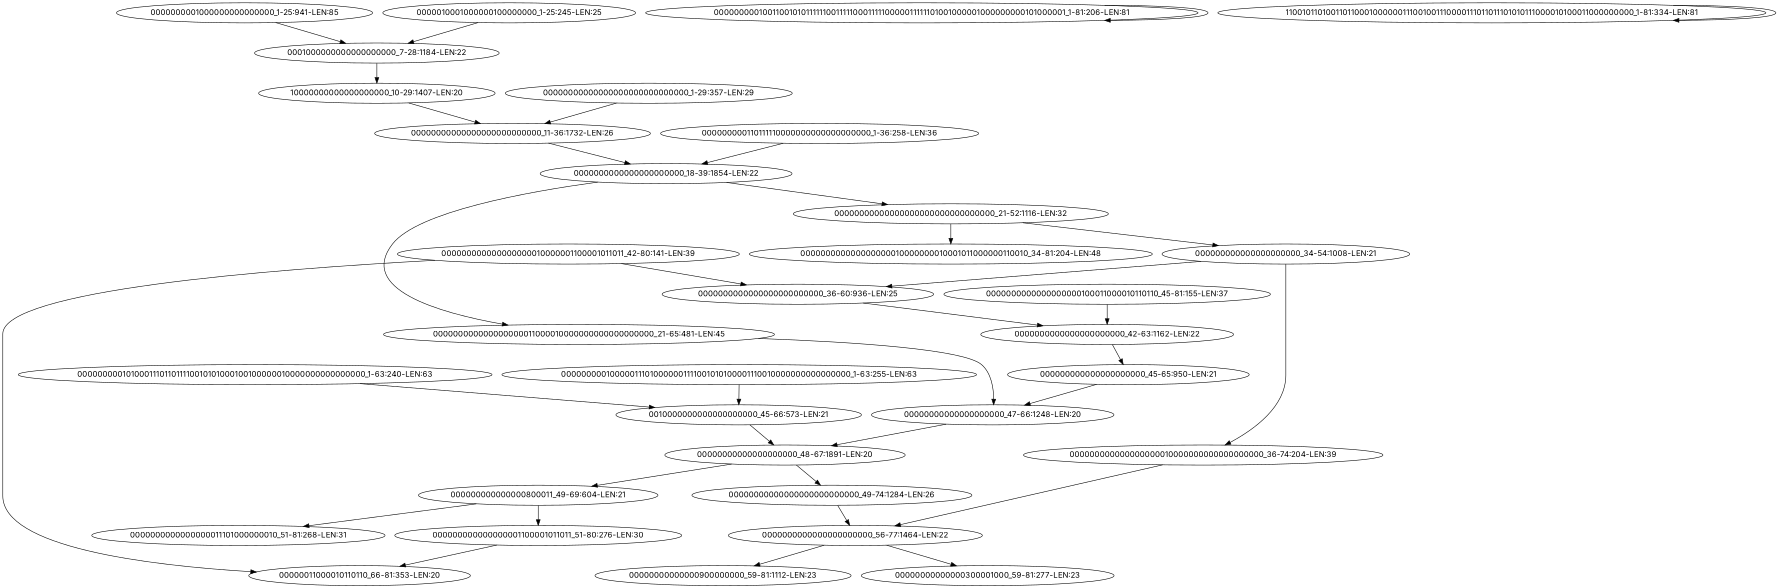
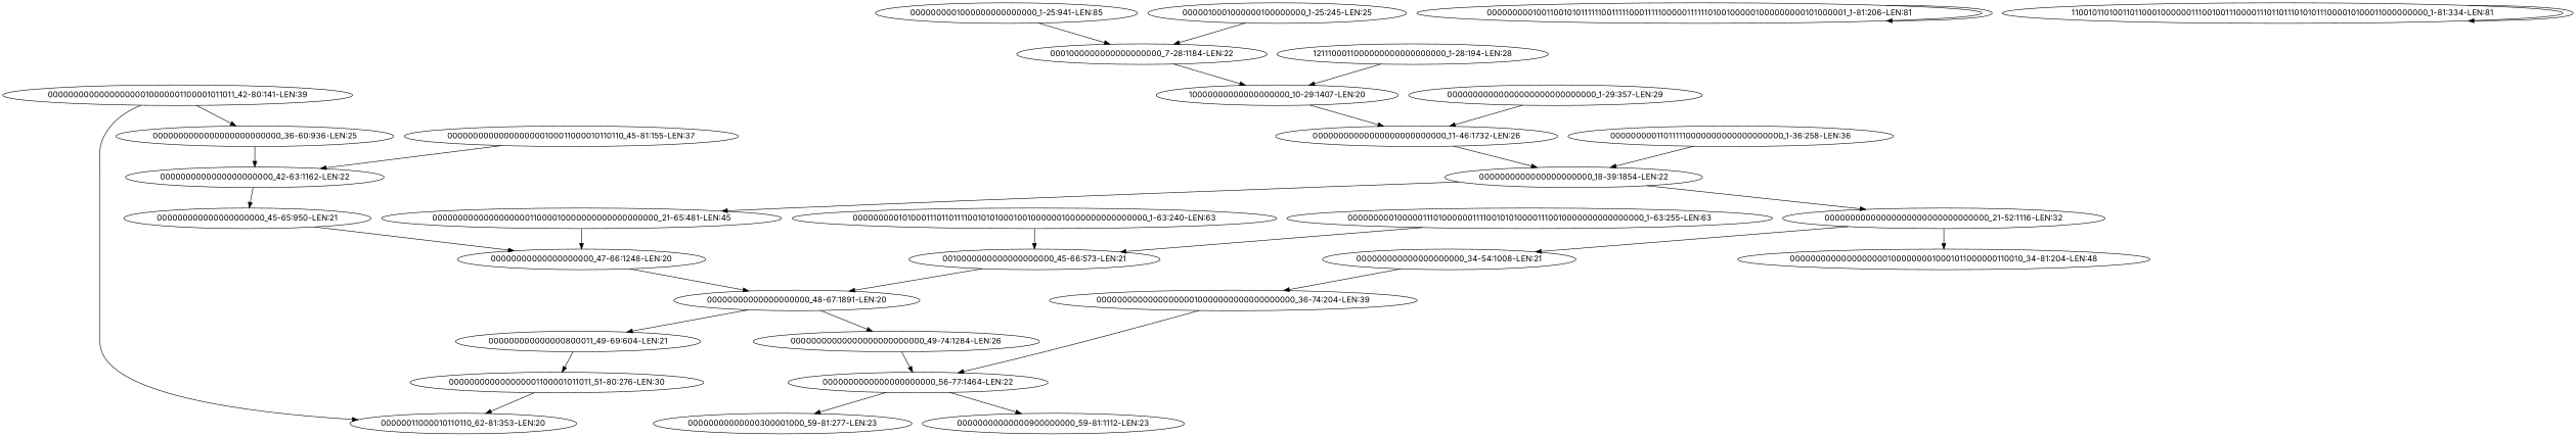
  digraph {
    fontname=Inter
    node [fontname=Inter]
    edge [fontname=Inter]
    "000000000000000000000_45-65:950-LEN:21"
    "00000000000000000000_47-66:1248-LEN:20"
    "00000000000000000000_48-67:1891-LEN:20"
    n4 [label="000000000000000800011_49-69:604-LEN:21"]
    "00000000000000000000000000_49-74:1284-LEN:26"
    "000000000000000000010000000000000000000_36-74:204-LEN:39"
    "0000000000000000000000_56-77:1464-LEN:22"
    n8 [label="00000000000000300001000_59-81:277-LEN:23"]
    n9 [label="00000000000000900000000_59-81:1112-LEN:23"]
    "0000000000000000000000_18-39:1854-LEN:22"
    "000000000000000000011000010000000000000000000_21-65:481-LEN:45"
    "00000000000000000000000000000000_21-52:1116-LEN:32"
    "000000000000000000000_34-54:1008-LEN:21"
    "000000000000000000010000000010001011000000110010_34-81:204-LEN:48"
    "0000000000000000000000000_36-60:936-LEN:25"
    "0000000000000000000000_42-63:1162-LEN:22"
    "000000000000000000010000001100001011011_42-80:141-LEN:39"
-   "00000011000010110110_62-81:353-LEN:20" [label="00000011000010110110_66-81:353-LEN:20"]
+   "00000011000010110110_62-81:353-LEN:20"
    "0000000000000000000100011000010110110_45-81:155-LEN:37"
    "000000000100110010101111110011111000111110000011111101001000001000000000101000001_1-81:206-LEN:81"
    n21 [label="0010000000000000000000_45-66:573-LEN:21"]
    "000000000101000111011011110010101000100100000010000000000000000_1-63:240-LEN:63"
    "0001000000000000000000_7-28:1184-LEN:22"
    "10000000000000000000_10-29:1407-LEN:20"
-   "00000000000000000000000000_11-36:1732-LEN:26"
-   "0000000000000000011101000000010_51-81:268-LEN:31"
+   "00000000000000000000000000_11-36:1732-LEN:26" [label="00000000000000000000000000_11-46:1732-LEN:26"]
    "000000000000000001100001011011_51-80:276-LEN:30"
    "000000000100000111010000001111001010100001110010000000000000000_1-63:255-LEN:63"
    n29 [label="0000000001000000000000000_1-25:941-LEN:85"]
    "000000000110111110000000000000000000_1-36:258-LEN:36"
    "00000000000000000000000000000_1-29:357-LEN:29"
    n32 [label="0000010001000000100000000_1-25:245-LEN:25"]
    "110010110100110110001000000111001001110000111011011101010111000010100011000000000_1-81:334-LEN:81"
+   "1211100011000000000000000000_1-28:194-LEN:28"
    "000000000000000000000_45-65:950-LEN:21" -> "00000000000000000000_47-66:1248-LEN:20"
    "00000000000000000000_47-66:1248-LEN:20" -> "00000000000000000000_48-67:1891-LEN:20"
    "00000000000000000000_48-67:1891-LEN:20" -> n4
    "00000000000000000000_48-67:1891-LEN:20" -> "00000000000000000000000000_49-74:1284-LEN:26"
-   n4 -> "0000000000000000011101000000010_51-81:268-LEN:31"
    n4 -> "000000000000000001100001011011_51-80:276-LEN:30"
    "00000000000000000000000000_49-74:1284-LEN:26" -> "0000000000000000000000_56-77:1464-LEN:22"
    "000000000000000000010000000000000000000_36-74:204-LEN:39" -> "0000000000000000000000_56-77:1464-LEN:22"
    "0000000000000000000000_56-77:1464-LEN:22" -> n8
    "0000000000000000000000_56-77:1464-LEN:22" -> n9
    "0000000000000000000000_18-39:1854-LEN:22" -> "000000000000000000011000010000000000000000000_21-65:481-LEN:45"
    "0000000000000000000000_18-39:1854-LEN:22" -> "00000000000000000000000000000000_21-52:1116-LEN:32"
    "000000000000000000011000010000000000000000000_21-65:481-LEN:45" -> "00000000000000000000_47-66:1248-LEN:20"
    "00000000000000000000000000000000_21-52:1116-LEN:32" -> "000000000000000000000_34-54:1008-LEN:21"
    "00000000000000000000000000000000_21-52:1116-LEN:32" -> "000000000000000000010000000010001011000000110010_34-81:204-LEN:48"
    "000000000000000000000_34-54:1008-LEN:21" -> "000000000000000000010000000000000000000_36-74:204-LEN:39"
-   "000000000000000000000_34-54:1008-LEN:21" -> "0000000000000000000000000_36-60:936-LEN:25"
    "0000000000000000000000000_36-60:936-LEN:25" -> "0000000000000000000000_42-63:1162-LEN:22"
    "0000000000000000000000_42-63:1162-LEN:22" -> "000000000000000000000_45-65:950-LEN:21"
    "000000000000000000010000001100001011011_42-80:141-LEN:39" -> "0000000000000000000000000_36-60:936-LEN:25"
    "000000000000000000010000001100001011011_42-80:141-LEN:39" -> "00000011000010110110_62-81:353-LEN:20"
    "0000000000000000000100011000010110110_45-81:155-LEN:37" -> "0000000000000000000000_42-63:1162-LEN:22"
    "000000000100110010101111110011111000111110000011111101001000001000000000101000001_1-81:206-LEN:81" -> "000000000100110010101111110011111000111110000011111101001000001000000000101000001_1-81:206-LEN:81"
    n21 -> "00000000000000000000_48-67:1891-LEN:20"
    "000000000101000111011011110010101000100100000010000000000000000_1-63:240-LEN:63" -> n21
    "0001000000000000000000_7-28:1184-LEN:22" -> "10000000000000000000_10-29:1407-LEN:20"
    "10000000000000000000_10-29:1407-LEN:20" -> "00000000000000000000000000_11-36:1732-LEN:26"
    "00000000000000000000000000_11-36:1732-LEN:26" -> "0000000000000000000000_18-39:1854-LEN:22"
    "000000000000000001100001011011_51-80:276-LEN:30" -> "00000011000010110110_62-81:353-LEN:20"
    "000000000100000111010000001111001010100001110010000000000000000_1-63:255-LEN:63" -> n21
    n29 -> "0001000000000000000000_7-28:1184-LEN:22"
    "000000000110111110000000000000000000_1-36:258-LEN:36" -> "0000000000000000000000_18-39:1854-LEN:22"
    "00000000000000000000000000000_1-29:357-LEN:29" -> "00000000000000000000000000_11-36:1732-LEN:26"
    n32 -> "0001000000000000000000_7-28:1184-LEN:22"
    "110010110100110110001000000111001001110000111011011101010111000010100011000000000_1-81:334-LEN:81" -> "110010110100110110001000000111001001110000111011011101010111000010100011000000000_1-81:334-LEN:81"
+   "1211100011000000000000000000_1-28:194-LEN:28" -> "10000000000000000000_10-29:1407-LEN:20"
  }
